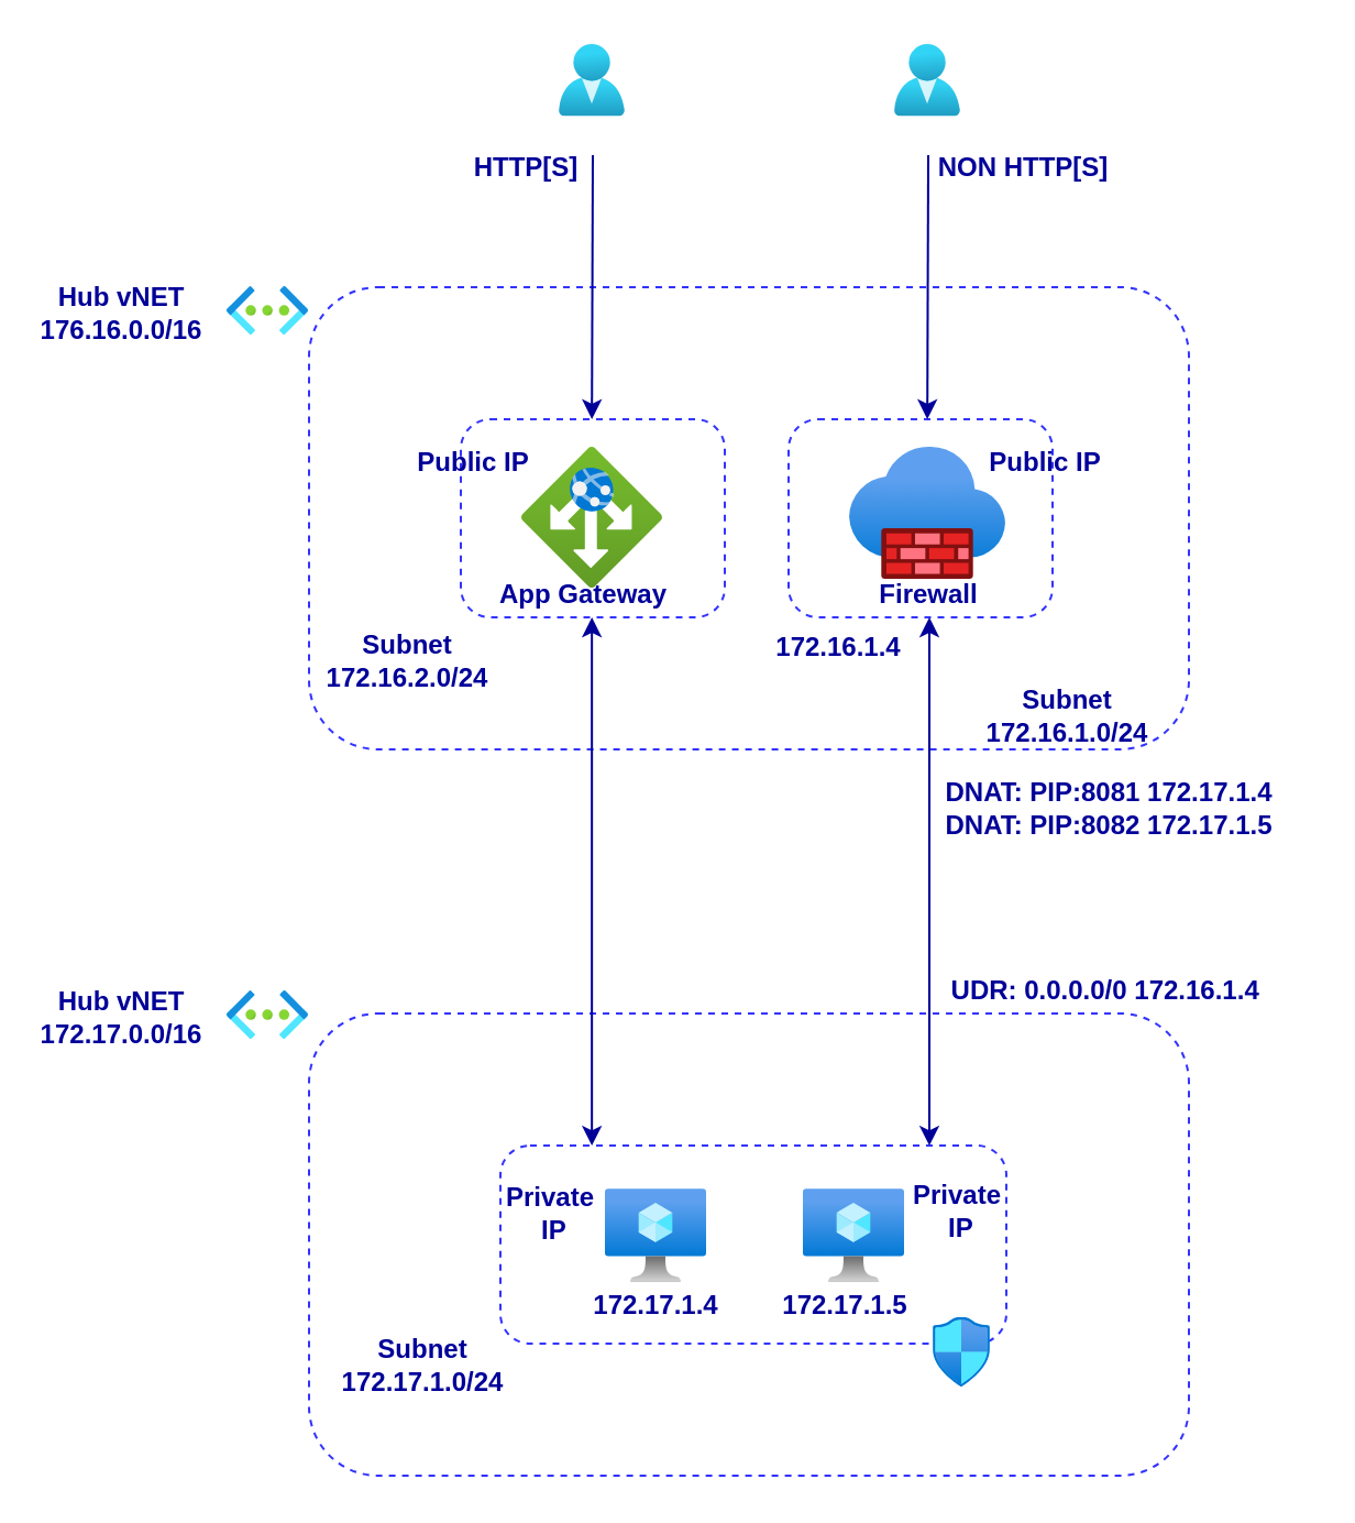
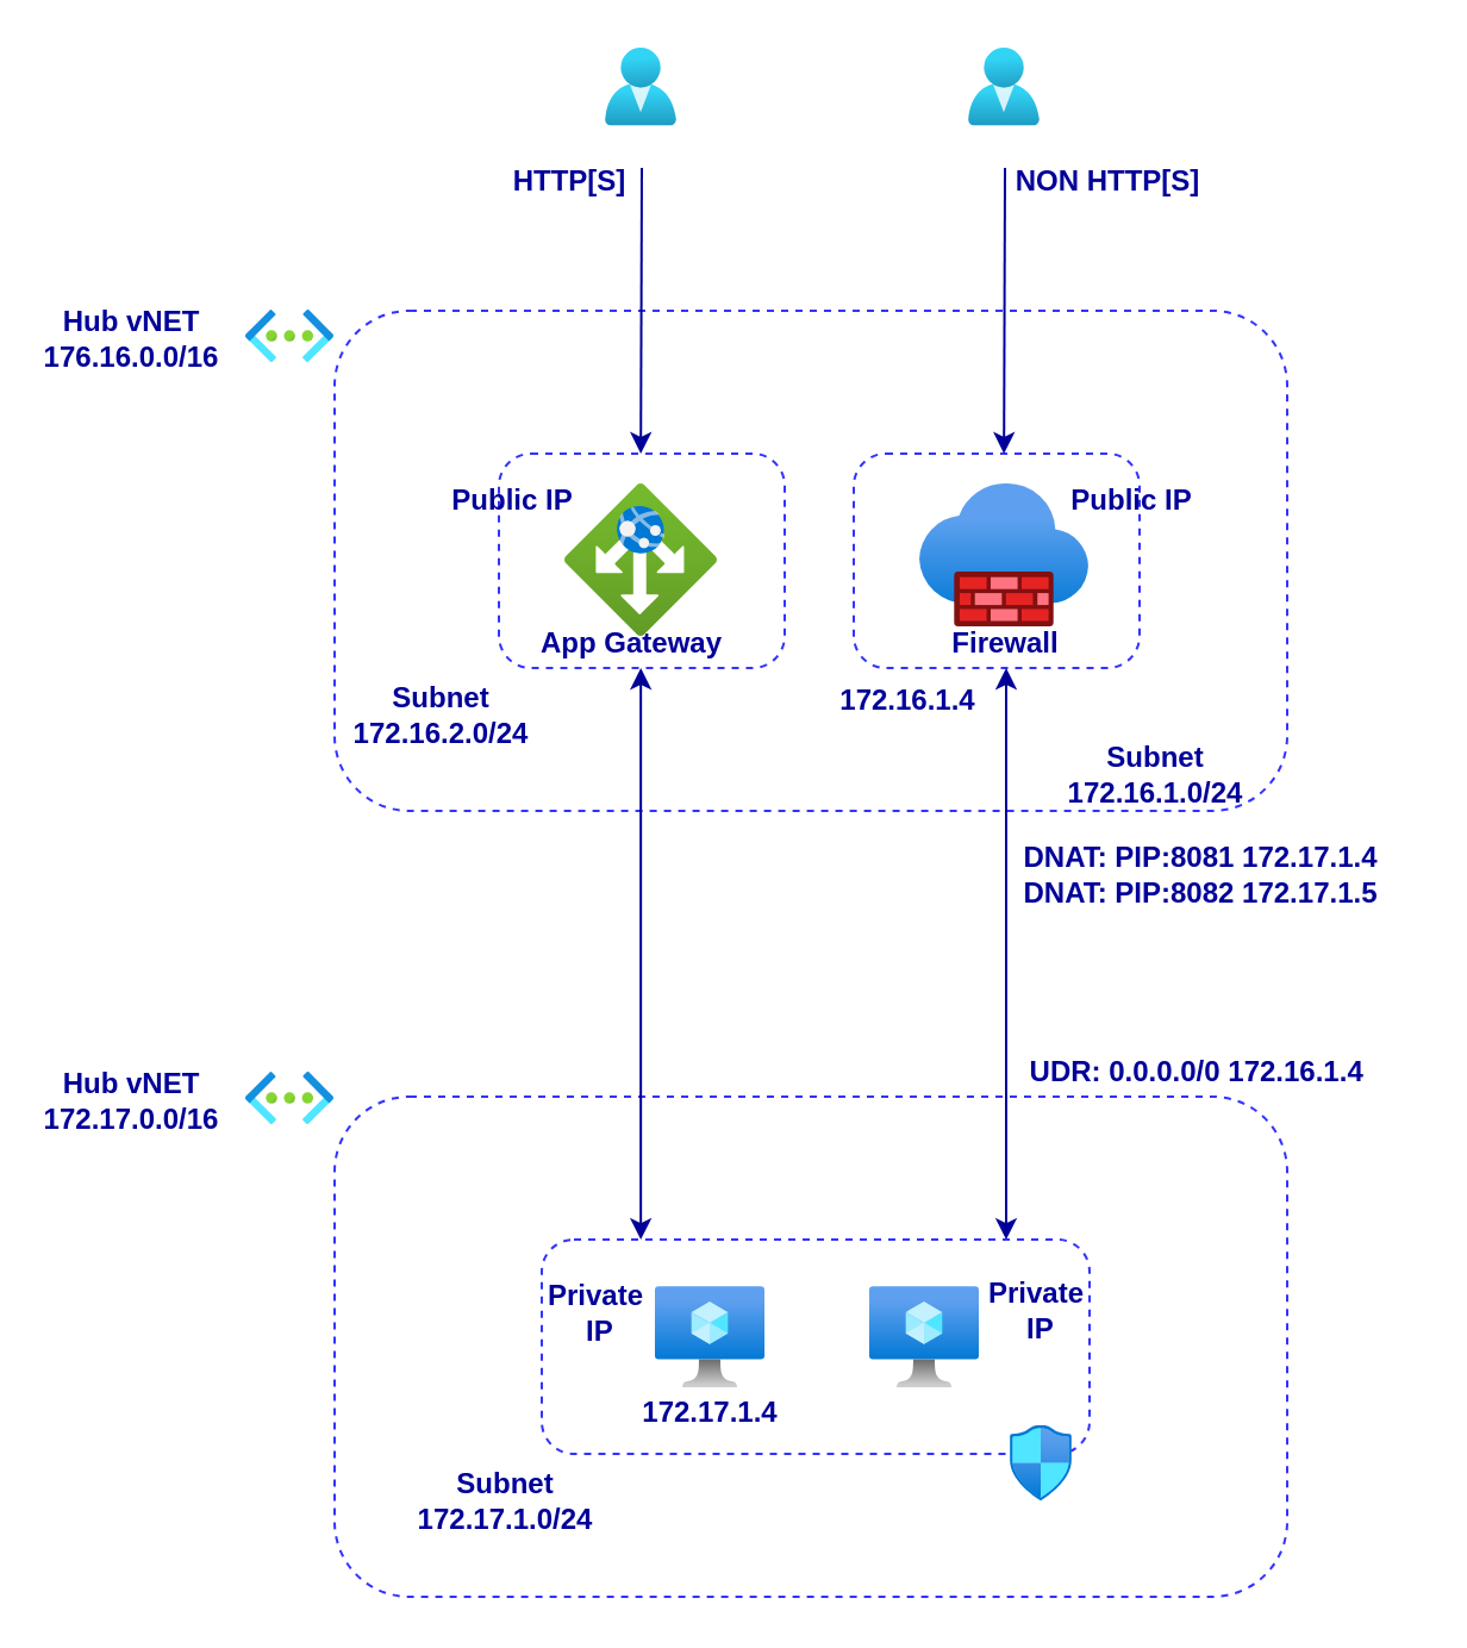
  <mxCell id="0" />
  <mxCell id="1" parent="0" />
  <mxCell id="2" value="" style="rounded=1;whiteSpace=wrap;html=1;dashed=1;strokeColor=#3333FF;" vertex="1" parent="1"><mxGeometry x="140" y="130" width="400" height="210" as="geometry" /></mxCell>
  <mxCell id="3" value="" style="group" vertex="1" connectable="0" parent="1"><mxGeometry x="20" y="130" width="120" height="22.09" as="geometry" /></mxCell>
  <mxCell id="4" value="" style="aspect=fixed;html=1;points=[];align=center;image;fontSize=12;image=img/lib/azure2/networking/Virtual_Networks.svg;" vertex="1" parent="3"><mxGeometry x="83" width="37" height="22.09" as="geometry" /></mxCell>
  <mxCell id="5" value="Hub vNET&lt;br&gt;176.16.0.0/16" style="text;html=1;strokeColor=none;fillColor=none;align=center;verticalAlign=middle;whiteSpace=wrap;rounded=0;fontStyle=1;fontColor=#000099;" vertex="1" parent="3"><mxGeometry y="2.09" width="70" height="20" as="geometry" /></mxCell>
  <mxCell id="6" value="" style="rounded=1;whiteSpace=wrap;html=1;dashed=1;strokeColor=#3333FF;" vertex="1" parent="1"><mxGeometry x="209" y="190" width="120" height="90" as="geometry" /></mxCell>
  <mxCell id="7" value="" style="aspect=fixed;html=1;points=[];align=center;image;fontSize=12;image=img/lib/azure2/networking/Application_Gateways.svg;" vertex="1" parent="1"><mxGeometry x="237" y="203" width="64" height="64" as="geometry" /></mxCell>
  <mxCell id="8" value="" style="rounded=1;whiteSpace=wrap;html=1;dashed=1;strokeColor=#3333FF;" vertex="1" parent="1"><mxGeometry x="358" y="190" width="120" height="90" as="geometry" /></mxCell>
  <mxCell id="9" value="" style="aspect=fixed;html=1;points=[];align=center;image;fontSize=12;image=img/lib/azure2/networking/Firewalls.svg;" vertex="1" parent="1"><mxGeometry x="386" y="203" width="71" height="60" as="geometry" /></mxCell>
  <mxCell id="10" value="Subnet&lt;br&gt;172.16.2.0/24" style="text;html=1;strokeColor=none;fillColor=none;align=center;verticalAlign=middle;whiteSpace=wrap;rounded=0;fontStyle=1;fontColor=#000099;" vertex="1" parent="1"><mxGeometry x="150" y="290" width="70" height="20" as="geometry" /></mxCell>
  <mxCell id="11" value="Subnet&lt;br&gt;172.16.1.0/24" style="text;html=1;strokeColor=none;fillColor=none;align=center;verticalAlign=middle;whiteSpace=wrap;rounded=0;fontStyle=1;fontColor=#000099;" vertex="1" parent="1"><mxGeometry x="450" y="315" width="70" height="20" as="geometry" /></mxCell>
  <mxCell id="12" value="Firewall" style="text;html=1;strokeColor=none;fillColor=none;align=center;verticalAlign=middle;whiteSpace=wrap;rounded=0;fontStyle=1;fontColor=#000099;" vertex="1" parent="1"><mxGeometry x="387" y="260" width="70" height="20" as="geometry" /></mxCell>
  <mxCell id="13" value="App Gateway" style="text;html=1;strokeColor=none;fillColor=none;align=center;verticalAlign=middle;whiteSpace=wrap;rounded=0;fontStyle=1;fontColor=#000099;" vertex="1" parent="1"><mxGeometry x="220" y="260" width="90" height="20" as="geometry" /></mxCell>
  <mxCell id="14" value="" style="rounded=1;whiteSpace=wrap;html=1;dashed=1;strokeColor=#3333FF;" vertex="1" parent="1"><mxGeometry x="140" y="460" width="400" height="210" as="geometry" /></mxCell>
  <mxCell id="15" value="" style="rounded=1;whiteSpace=wrap;html=1;dashed=1;strokeColor=#3333FF;" vertex="1" parent="1"><mxGeometry x="227" y="520" width="230" height="90" as="geometry" /></mxCell>
  <mxCell id="16" value="" style="aspect=fixed;html=1;points=[];align=center;image;fontSize=12;image=img/lib/azure2/compute/Virtual_Machine.svg;" vertex="1" parent="1"><mxGeometry x="275" y="540" width="46" height="42.67" as="geometry" /></mxCell>
  <mxCell id="17" value="" style="aspect=fixed;html=1;points=[];align=center;image;fontSize=12;image=img/lib/azure2/compute/Virtual_Machine.svg;" vertex="1" parent="1"><mxGeometry x="365" y="540" width="46" height="42.67" as="geometry" /></mxCell>
  <mxCell id="18" value="" style="group" vertex="1" connectable="0" parent="1"><mxGeometry x="20" y="450" width="120" height="22.09" as="geometry" /></mxCell>
  <mxCell id="19" value="" style="aspect=fixed;html=1;points=[];align=center;image;fontSize=12;image=img/lib/azure2/networking/Virtual_Networks.svg;" vertex="1" parent="18"><mxGeometry x="83" width="37" height="22.09" as="geometry" /></mxCell>
  <mxCell id="20" value="Hub vNET&lt;br&gt;172.17.0.0/16" style="text;html=1;strokeColor=none;fillColor=none;align=center;verticalAlign=middle;whiteSpace=wrap;rounded=0;fontStyle=1;fontColor=#000099;" vertex="1" parent="18"><mxGeometry y="2.09" width="70" height="20" as="geometry" /></mxCell>
  <mxCell id="21" value="" style="aspect=fixed;html=1;points=[];align=center;image;fontSize=12;image=img/lib/azure2/networking/Network_Security_Groups.svg;" vertex="1" parent="1"><mxGeometry x="424" y="598.43" width="26" height="31.57" as="geometry" /></mxCell>
- <mxCell id="22" value="Subnet&lt;br&gt;172.17.1.0/24" style="text;html=1;strokeColor=none;fillColor=none;align=center;verticalAlign=middle;whiteSpace=wrap;rounded=0;fontStyle=1;fontColor=#000099;" vertex="1" parent="1"><mxGeometry x="157" y="610" width="70" height="20" as="geometry" /></mxCell>
+ <mxCell id="22" value="Subnet&lt;br&gt;172.17.1.0/24" style="text;html=1;strokeColor=none;fillColor=none;align=center;verticalAlign=middle;whiteSpace=wrap;rounded=0;fontStyle=1;fontColor=#000099;" vertex="1" parent="1"><mxGeometry x="177" y="620" width="70" height="20" as="geometry" /></mxCell>
  <mxCell id="23" value="Public IP" style="text;html=1;strokeColor=none;fillColor=none;align=center;verticalAlign=middle;whiteSpace=wrap;rounded=0;fontStyle=1;fontColor=#000099;" vertex="1" parent="1"><mxGeometry x="180" y="200" width="70" height="20" as="geometry" /></mxCell>
  <mxCell id="24" value="Public IP" style="text;html=1;strokeColor=none;fillColor=none;align=center;verticalAlign=middle;whiteSpace=wrap;rounded=0;fontStyle=1;fontColor=#000099;" vertex="1" parent="1"><mxGeometry x="440" y="200" width="70" height="20" as="geometry" /></mxCell>
  <mxCell id="25" value="Private&lt;br&gt;&amp;nbsp;IP" style="text;html=1;strokeColor=none;fillColor=none;align=center;verticalAlign=middle;whiteSpace=wrap;rounded=0;fontStyle=1;fontColor=#000099;" vertex="1" parent="1"><mxGeometry x="405" y="540" width="60" height="20" as="geometry" /></mxCell>
  <mxCell id="26" value="Private&lt;br&gt;&amp;nbsp;IP" style="text;html=1;strokeColor=none;fillColor=none;align=center;verticalAlign=middle;whiteSpace=wrap;rounded=0;fontStyle=1;fontColor=#000099;" vertex="1" parent="1"><mxGeometry x="220" y="541" width="60" height="20" as="geometry" /></mxCell>
  <mxCell id="27" value="172.16.1.4" style="text;html=1;strokeColor=none;fillColor=none;align=center;verticalAlign=middle;whiteSpace=wrap;rounded=0;fontStyle=1;fontColor=#000099;" vertex="1" parent="1"><mxGeometry x="351" y="284" width="60" height="20" as="geometry" /></mxCell>
  <mxCell id="28" value="" style="endArrow=classic;startArrow=classic;html=1;fontSize=12;fontColor=#000099;strokeWidth=1;strokeColor=#000099;entryX=0.5;entryY=1;entryDx=0;entryDy=0;exitX=0.705;exitY=0.286;exitDx=0;exitDy=0;exitPerimeter=0;" edge="1" parent="1" source="14" target="12"><mxGeometry width="50" height="50" relative="1" as="geometry"><mxPoint x="422" y="460" as="sourcePoint" /><mxPoint x="474" y="410" as="targetPoint" /></mxGeometry></mxCell>
  <mxCell id="29" value="" style="endArrow=classic;startArrow=classic;html=1;fontSize=12;fontColor=#000099;strokeWidth=1;strokeColor=#000099;entryX=0.5;entryY=1;entryDx=0;entryDy=0;exitX=0.705;exitY=0.286;exitDx=0;exitDy=0;exitPerimeter=0;" edge="1" parent="1"><mxGeometry width="50" height="50" relative="1" as="geometry"><mxPoint x="268.58" y="520.06" as="sourcePoint" /><mxPoint x="268.58" y="280" as="targetPoint" /></mxGeometry></mxCell>
  <mxCell id="30" value="UDR: 0.0.0.0/0 172.16.1.4&amp;nbsp;" style="text;html=1;strokeColor=none;fillColor=none;align=center;verticalAlign=middle;whiteSpace=wrap;rounded=0;fontStyle=1;fontColor=#000099;" vertex="1" parent="1"><mxGeometry x="429" y="440" width="150" height="20" as="geometry" /></mxCell>
  <mxCell id="31" value="" style="endArrow=classic;html=1;strokeColor=#000099;strokeWidth=1;fontSize=29;fontColor=#000099;" edge="1" parent="1"><mxGeometry width="50" height="50" relative="1" as="geometry"><mxPoint x="421.5" y="70" as="sourcePoint" /><mxPoint x="421.08" y="190" as="targetPoint" /></mxGeometry></mxCell>
  <mxCell id="32" value="" style="endArrow=classic;html=1;strokeColor=#000099;strokeWidth=1;fontSize=29;fontColor=#000099;" edge="1" parent="1"><mxGeometry width="50" height="50" relative="1" as="geometry"><mxPoint x="269" y="70" as="sourcePoint" /><mxPoint x="268.58" y="190" as="targetPoint" /></mxGeometry></mxCell>
  <mxCell id="33" value="NON HTTP[S]" style="text;html=1;strokeColor=none;fillColor=none;align=center;verticalAlign=middle;whiteSpace=wrap;rounded=0;fontStyle=1;fontColor=#000099;" vertex="1" parent="1"><mxGeometry x="418" y="66" width="94" height="20" as="geometry" /></mxCell>
  <mxCell id="34" value="HTTP[S]" style="text;html=1;strokeColor=none;fillColor=none;align=center;verticalAlign=middle;whiteSpace=wrap;rounded=0;fontStyle=1;fontColor=#000099;" vertex="1" parent="1"><mxGeometry x="217" y="66" width="44" height="20" as="geometry" /></mxCell>
  <mxCell id="35" value="" style="aspect=fixed;html=1;points=[];align=center;image;fontSize=12;image=img/lib/azure2/identity/Users.svg;strokeColor=#3333FF;" vertex="1" parent="1"><mxGeometry x="254" y="20" width="30" height="32.81" as="geometry" /></mxCell>
  <mxCell id="36" value="" style="aspect=fixed;html=1;points=[];align=center;image;fontSize=12;image=img/lib/azure2/identity/Users.svg;strokeColor=#3333FF;" vertex="1" parent="1"><mxGeometry x="406.5" y="20" width="30" height="32.81" as="geometry" /></mxCell>
  <mxCell id="37" value="172.17.1.4" style="text;html=1;strokeColor=none;fillColor=none;align=center;verticalAlign=middle;whiteSpace=wrap;rounded=0;fontStyle=1;fontColor=#000099;" vertex="1" parent="1"><mxGeometry x="268" y="582.67" width="60" height="20" as="geometry" /></mxCell>
- <mxCell id="38" value="172.17.1.5" style="text;html=1;strokeColor=none;fillColor=none;align=center;verticalAlign=middle;whiteSpace=wrap;rounded=0;fontStyle=1;fontColor=#000099;" vertex="1" parent="1"><mxGeometry x="354" y="582.67" width="60" height="20" as="geometry" /></mxCell>
  <mxCell id="39" value="" style="group" vertex="1" connectable="0" parent="1"><mxGeometry x="414" y="350" width="180" height="35" as="geometry" /></mxCell>
  <mxCell id="40" value="DNAT: PIP:8081 172.17.1.4" style="text;html=1;strokeColor=none;fillColor=none;align=center;verticalAlign=middle;whiteSpace=wrap;rounded=0;fontStyle=1;fontColor=#000099;" vertex="1" parent="39"><mxGeometry width="180" height="20" as="geometry" /></mxCell>
  <mxCell id="41" value="DNAT: PIP:8082 172.17.1.5" style="text;html=1;strokeColor=none;fillColor=none;align=center;verticalAlign=middle;whiteSpace=wrap;rounded=0;fontStyle=1;fontColor=#000099;" vertex="1" parent="39"><mxGeometry y="15" width="180" height="20" as="geometry" /></mxCell>
